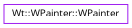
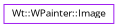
  digraph {
    rankdir=TB
    fontname="Open Sans"
-   n1 [color=purple fillcolor=white fontname="Open Sans" fontsize=10 height=0.2 label="Wt::WPainter::WPainter" shape=record style=filled width=0.4]
+   n1 [color=purple fillcolor=white fontname="Open Sans" fontsize=10 height=0.2 label="Wt::WPainter::Image" shape=record style=filled width=0.4]
  }
